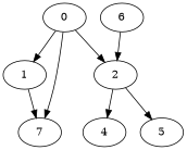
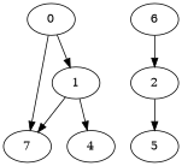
  digraph {
    edge [w=0]
    0
    1
    2
    n4 [label=7]
    4
    5
    6
    0 -> 1
-   0 -> 2
    0 -> n4 [w=1]
    1 -> n4
-   2 -> 4
+   1 -> 4
    2 -> 5
    6 -> 2
  }
